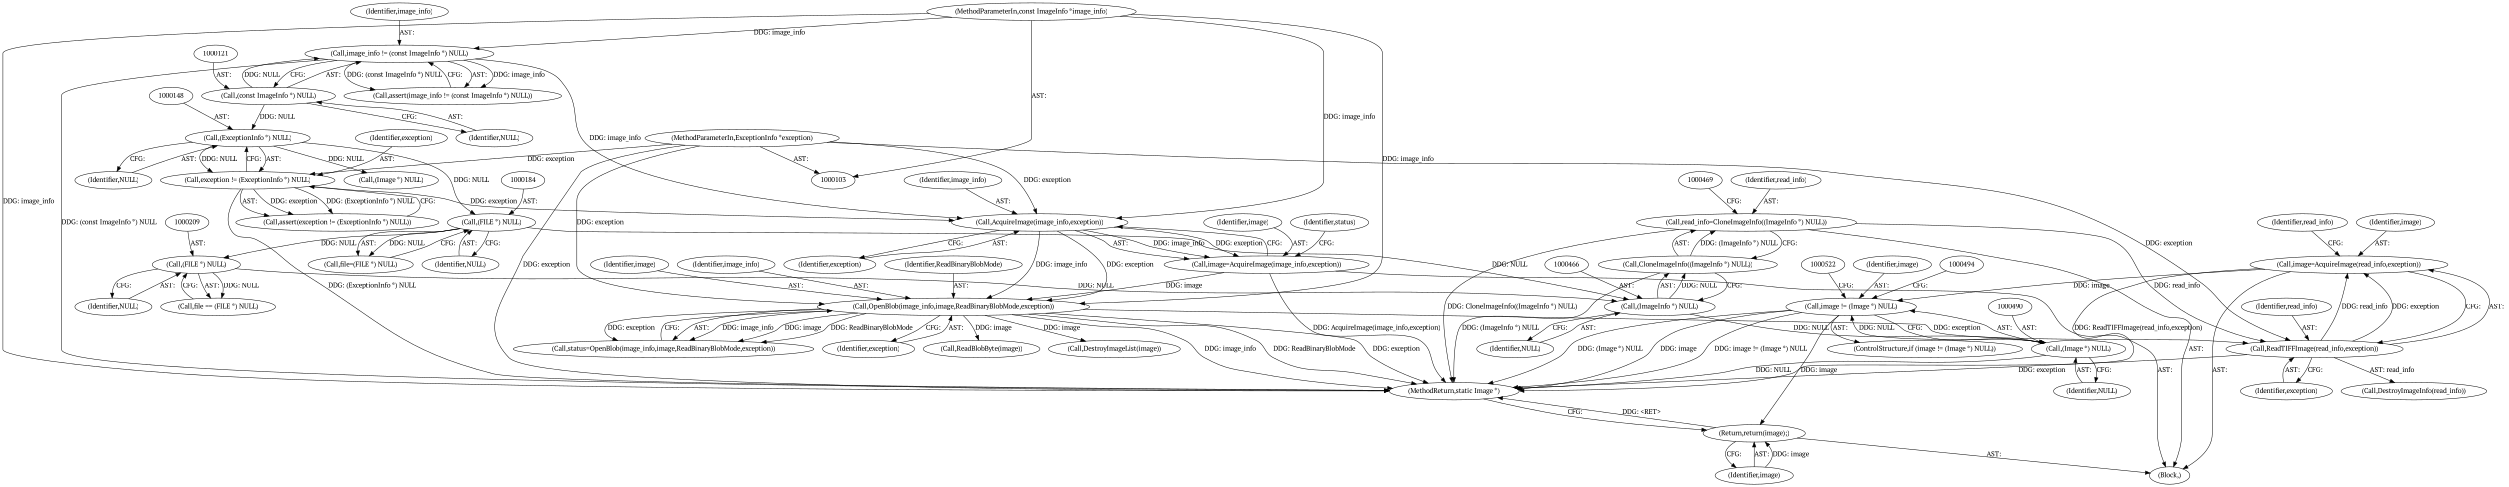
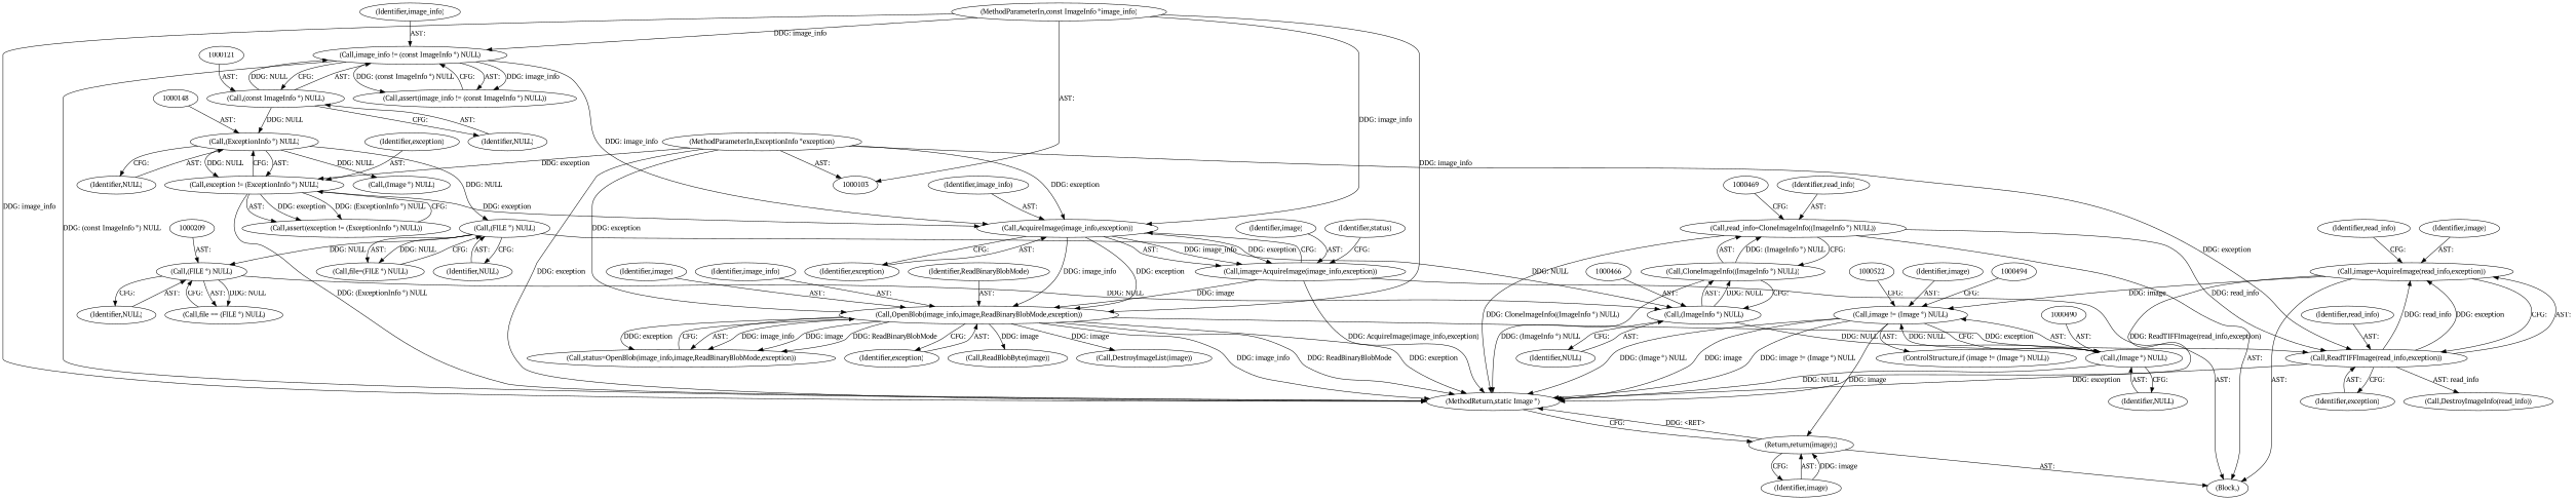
  digraph {
    fontname="PT Serif"
    node [fontname="PT Serif"]
    edge [fontname="PT Serif"]
    n1 [label="(Call,image != (Image *) NULL)"]
    n2 [label="(Call,(Image *) NULL)"]
    n3 [label="(Return,return(image);)"]
    n4 [label="(ControlStructure,if (image != (Image *) NULL))"]
    n5 [label="(MethodReturn,static Image *)"]
    n6 [label="(Identifier,NULL)"]
    n7 [label="(Block,)"]
    n8 [label="(Identifier,image)"]
    n9 [label="(Call,image=AcquireImage(read_info,exception))"]
    n10 [label="(Call,ReadTIFFImage(read_info,exception))"]
    n11 [label="(Call,DestroyImageInfo(read_info))"]
    n12 [label="(Identifier,exception)"]
    n13 [label="(Call,read_info=CloneImageInfo((ImageInfo *) NULL))"]
    n14 [label="(Call,CloneImageInfo((ImageInfo *) NULL))"]
    n15 [label="(Call,(ImageInfo *) NULL)"]
    n16 [label="(Identifier,NULL)"]
    n17 [label="(Call,(FILE *) NULL)"]
    n18 [label="(Call,(FILE *) NULL)"]
    n19 [label="(Identifier,NULL)"]
    n20 [label="(Call,file=(FILE *) NULL)"]
    n21 [label="(Identifier,NULL)"]
    n22 [label="(Call,file == (FILE *) NULL)"]
    n23 [label="(Call,(ExceptionInfo *) NULL)"]
    n24 [label="(Call,exception != (ExceptionInfo *) NULL)"]
    n25 [label="(Call,(Image *) NULL)"]
    n26 [label="(Identifier,NULL)"]
    n27 [label="(Call,AcquireImage(image_info,exception))"]
    n28 [label="(Call,assert(exception != (ExceptionInfo *) NULL))"]
    n29 [label="(Call,(const ImageInfo *) NULL)"]
    n30 [label="(Call,image_info != (const ImageInfo *) NULL)"]
    n31 [label="(Identifier,NULL)"]
    n32 [label="(Call,assert(image_info != (const ImageInfo *) NULL))"]
    n33 [label="(Call,OpenBlob(image_info,image,ReadBinaryBlobMode,exception))"]
    n34 [label="(Call,status=OpenBlob(image_info,image,ReadBinaryBlobMode,exception))"]
    n35 [label="(Identifier,exception)"]
    n36 [label="(Call,ReadBlobByte(image))"]
    n37 [label="(Call,DestroyImageList(image))"]
    n38 [label="(Call,image=AcquireImage(image_info,exception))"]
    n39 [label="(Identifier,exception)"]
    n40 [label="(MethodParameterIn,const ImageInfo *image_info)"]
    1000103
    n42 [label="(MethodParameterIn,ExceptionInfo *exception)"]
    n43 [label="(Identifier,image)"]
    n44 [label="(Identifier,status)"]
    n45 [label="(Identifier,read_info)"]
    n46 [label="(Identifier,image_info)"]
    n47 [label="(Identifier,read_info)"]
    n48 [label="(Identifier,image_info)"]
    n49 [label="(Identifier,image_info)"]
    n50 [label="(Identifier,ReadBinaryBlobMode)"]
    n51 [label="(Identifier,image)"]
    n52 [label="(Identifier,exception)"]
    n53 [label="(Identifier,image)"]
    n54 [label="(Identifier,image)"]
    n55 [label="(Identifier,read_info)"]
    1000494
    1000522
    1000469
    1000466
-   1000184
    1000148
    1000121
    1000209
    1000490
    n1 -> n2 [label="CFG: "]
    n1 -> n3 [label="DDG: image"]
    n1 -> n4 [label="AST: "]
    n1 -> n5 [label="DDG: (Image *) NULL"]
    n1 -> n5 [label="DDG: image"]
    n1 -> n5 [label="DDG: image != (Image *) NULL"]
    n2 -> n1 [label="AST: "]
    n2 -> n1 [label="DDG: NULL"]
    n2 -> n5 [label="DDG: NULL"]
    n2 -> n6 [label="CFG: "]
    n3 -> n5 [label="DDG: <RET>"]
    n3 -> n7 [label="AST: "]
    n3 -> n8 [label="CFG: "]
    n5 -> n3 [label="CFG: "]
    n6 -> n2 [label="AST: "]
    n8 -> n3 [label="AST: "]
    n8 -> n3 [label="DDG: image"]
    n9 -> n1 [label="DDG: image"]
    n9 -> n5 [label="DDG: ReadTIFFImage(read_info,exception)"]
    n9 -> n7 [label="AST: "]
    n9 -> n10 [label="CFG: "]
    n10 -> n5 [label="DDG: exception"]
    n10 -> n9 [label="AST: "]
    n10 -> n9 [label="DDG: read_info"]
    n10 -> n9 [label="DDG: exception"]
    n10 -> n11 [label="AST: read_info"]
    n10 -> n12 [label="CFG: "]
    n12 -> n10 [label="AST: "]
    n13 -> n5 [label="DDG: CloneImageInfo((ImageInfo *) NULL)"]
    n13 -> n7 [label="AST: "]
    n13 -> n10 [label="DDG: read_info"]
    n13 -> n14 [label="CFG: "]
    n14 -> n5 [label="DDG: (ImageInfo *) NULL"]
    n14 -> n13 [label="AST: "]
    n14 -> n13 [label="DDG: (ImageInfo *) NULL"]
    n14 -> n15 [label="CFG: "]
    n15 -> n2 [label="DDG: NULL"]
    n15 -> n14 [label="AST: "]
    n15 -> n14 [label="DDG: NULL"]
    n15 -> n16 [label="CFG: "]
    n16 -> n15 [label="AST: "]
    n17 -> n15 [label="DDG: NULL"]
    n17 -> n18 [label="DDG: NULL"]
    n17 -> n19 [label="CFG: "]
    n17 -> n20 [label="AST: "]
    n17 -> n20 [label="DDG: NULL"]
    n18 -> n15 [label="DDG: NULL"]
    n18 -> n21 [label="CFG: "]
    n18 -> n22 [label="AST: "]
    n18 -> n22 [label="DDG: NULL"]
    n19 -> n17 [label="AST: "]
    n20 -> n17 [label="CFG: "]
    n21 -> n18 [label="AST: "]
    n22 -> n18 [label="CFG: "]
    n23 -> n17 [label="DDG: NULL"]
    n23 -> n24 [label="AST: "]
    n23 -> n24 [label="DDG: NULL"]
    n23 -> n25 [label="DDG: NULL"]
    n23 -> n26 [label="CFG: "]
    n24 -> n5 [label="DDG: (ExceptionInfo *) NULL"]
    n24 -> n23 [label="CFG: "]
    n24 -> n27 [label="DDG: exception"]
    n24 -> n28 [label="AST: "]
    n24 -> n28 [label="DDG: exception"]
    n24 -> n28 [label="DDG: (ExceptionInfo *) NULL"]
    n26 -> n23 [label="AST: "]
    n27 -> n33 [label="DDG: image_info"]
    n27 -> n33 [label="DDG: exception"]
    n27 -> n38 [label="AST: "]
    n27 -> n38 [label="DDG: image_info"]
    n27 -> n38 [label="DDG: exception"]
    n27 -> n39 [label="CFG: "]
    n28 -> n24 [label="CFG: "]
    n29 -> n23 [label="DDG: NULL"]
    n29 -> n30 [label="AST: "]
    n29 -> n30 [label="DDG: NULL"]
    n29 -> n31 [label="CFG: "]
    n30 -> n5 [label="DDG: (const ImageInfo *) NULL"]
    n30 -> n27 [label="DDG: image_info"]
    n30 -> n29 [label="CFG: "]
    n30 -> n32 [label="AST: "]
    n30 -> n32 [label="DDG: image_info"]
    n30 -> n32 [label="DDG: (const ImageInfo *) NULL"]
    n31 -> n29 [label="AST: "]
    n32 -> n30 [label="CFG: "]
    n33 -> n5 [label="DDG: image_info"]
    n33 -> n5 [label="DDG: ReadBinaryBlobMode"]
    n33 -> n5 [label="DDG: exception"]
    n33 -> n10 [label="DDG: exception"]
    n33 -> n34 [label="AST: "]
    n33 -> n34 [label="DDG: image_info"]
    n33 -> n34 [label="DDG: image"]
    n33 -> n34 [label="DDG: ReadBinaryBlobMode"]
    n33 -> n34 [label="DDG: exception"]
    n33 -> n35 [label="CFG: "]
    n33 -> n36 [label="DDG: image"]
    n33 -> n37 [label="DDG: image"]
    n34 -> n33 [label="CFG: "]
    n35 -> n33 [label="AST: "]
    n38 -> n5 [label="DDG: AcquireImage(image_info,exception)"]
    n38 -> n7 [label="AST: "]
    n38 -> n27 [label="CFG: "]
    n38 -> n33 [label="DDG: image"]
    n39 -> n27 [label="AST: "]
    n40 -> n5 [label="DDG: image_info"]
    n40 -> n27 [label="DDG: image_info"]
    n40 -> n30 [label="DDG: image_info"]
    n40 -> n33 [label="DDG: image_info"]
    n40 -> 1000103 [label="AST: "]
    n42 -> n5 [label="DDG: exception"]
    n42 -> n10 [label="DDG: exception"]
    n42 -> n24 [label="DDG: exception"]
    n42 -> n27 [label="DDG: exception"]
    n42 -> n33 [label="DDG: exception"]
    n42 -> 1000103 [label="AST: "]
    n43 -> n33 [label="AST: "]
    n44 -> n38 [label="CFG: "]
    n45 -> n9 [label="CFG: "]
    n46 -> n27 [label="AST: "]
    n47 -> n13 [label="AST: "]
    n48 -> n30 [label="AST: "]
    n49 -> n33 [label="AST: "]
    n50 -> n33 [label="AST: "]
    n51 -> n1 [label="AST: "]
    n52 -> n24 [label="AST: "]
    n53 -> n38 [label="AST: "]
    n54 -> n9 [label="AST: "]
    n55 -> n10 [label="AST: "]
    1000494 -> n1 [label="CFG: "]
    1000522 -> n1 [label="CFG: "]
    1000469 -> n13 [label="CFG: "]
    1000466 -> n15 [label="AST: "]
-   1000184 -> n17 [label="AST: "]
    1000148 -> n23 [label="AST: "]
    1000121 -> n29 [label="AST: "]
    1000209 -> n18 [label="AST: "]
    1000490 -> n2 [label="AST: "]
  }
